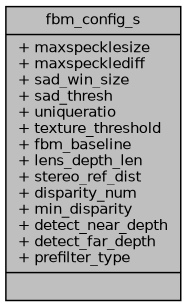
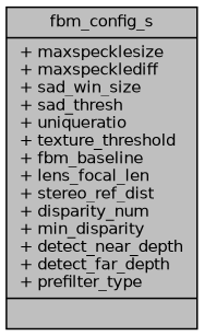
  digraph {
-   n1 [color=black fillcolor=grey75 fontcolor=black fontname=Helvetica fontsize=10 height=0.2 label="{fbm_config_s\n|+ maxspecklesize\l+ maxspecklediff\l+ sad_win_size\l+ sad_thresh\l+ uniqueratio\l+ texture_threshold\l+ fbm_baseline\l+ lens_depth_len\l+ stereo_ref_dist\l+ disparity_num\l+ min_disparity\l+ detect_near_depth\l+ detect_far_depth\l+ prefilter_type\l|}" shape=record style=filled width=0.4]
+   n1 [color=black fillcolor=grey75 fontcolor=black fontname=Helvetica fontsize=10 height=0.2 label="{fbm_config_s\n|+ maxspecklesize\l+ maxspecklediff\l+ sad_win_size\l+ sad_thresh\l+ uniqueratio\l+ texture_threshold\l+ fbm_baseline\l+ lens_focal_len\l+ stereo_ref_dist\l+ disparity_num\l+ min_disparity\l+ detect_near_depth\l+ detect_far_depth\l+ prefilter_type\l|}" shape=record style=filled width=0.4]
  }
